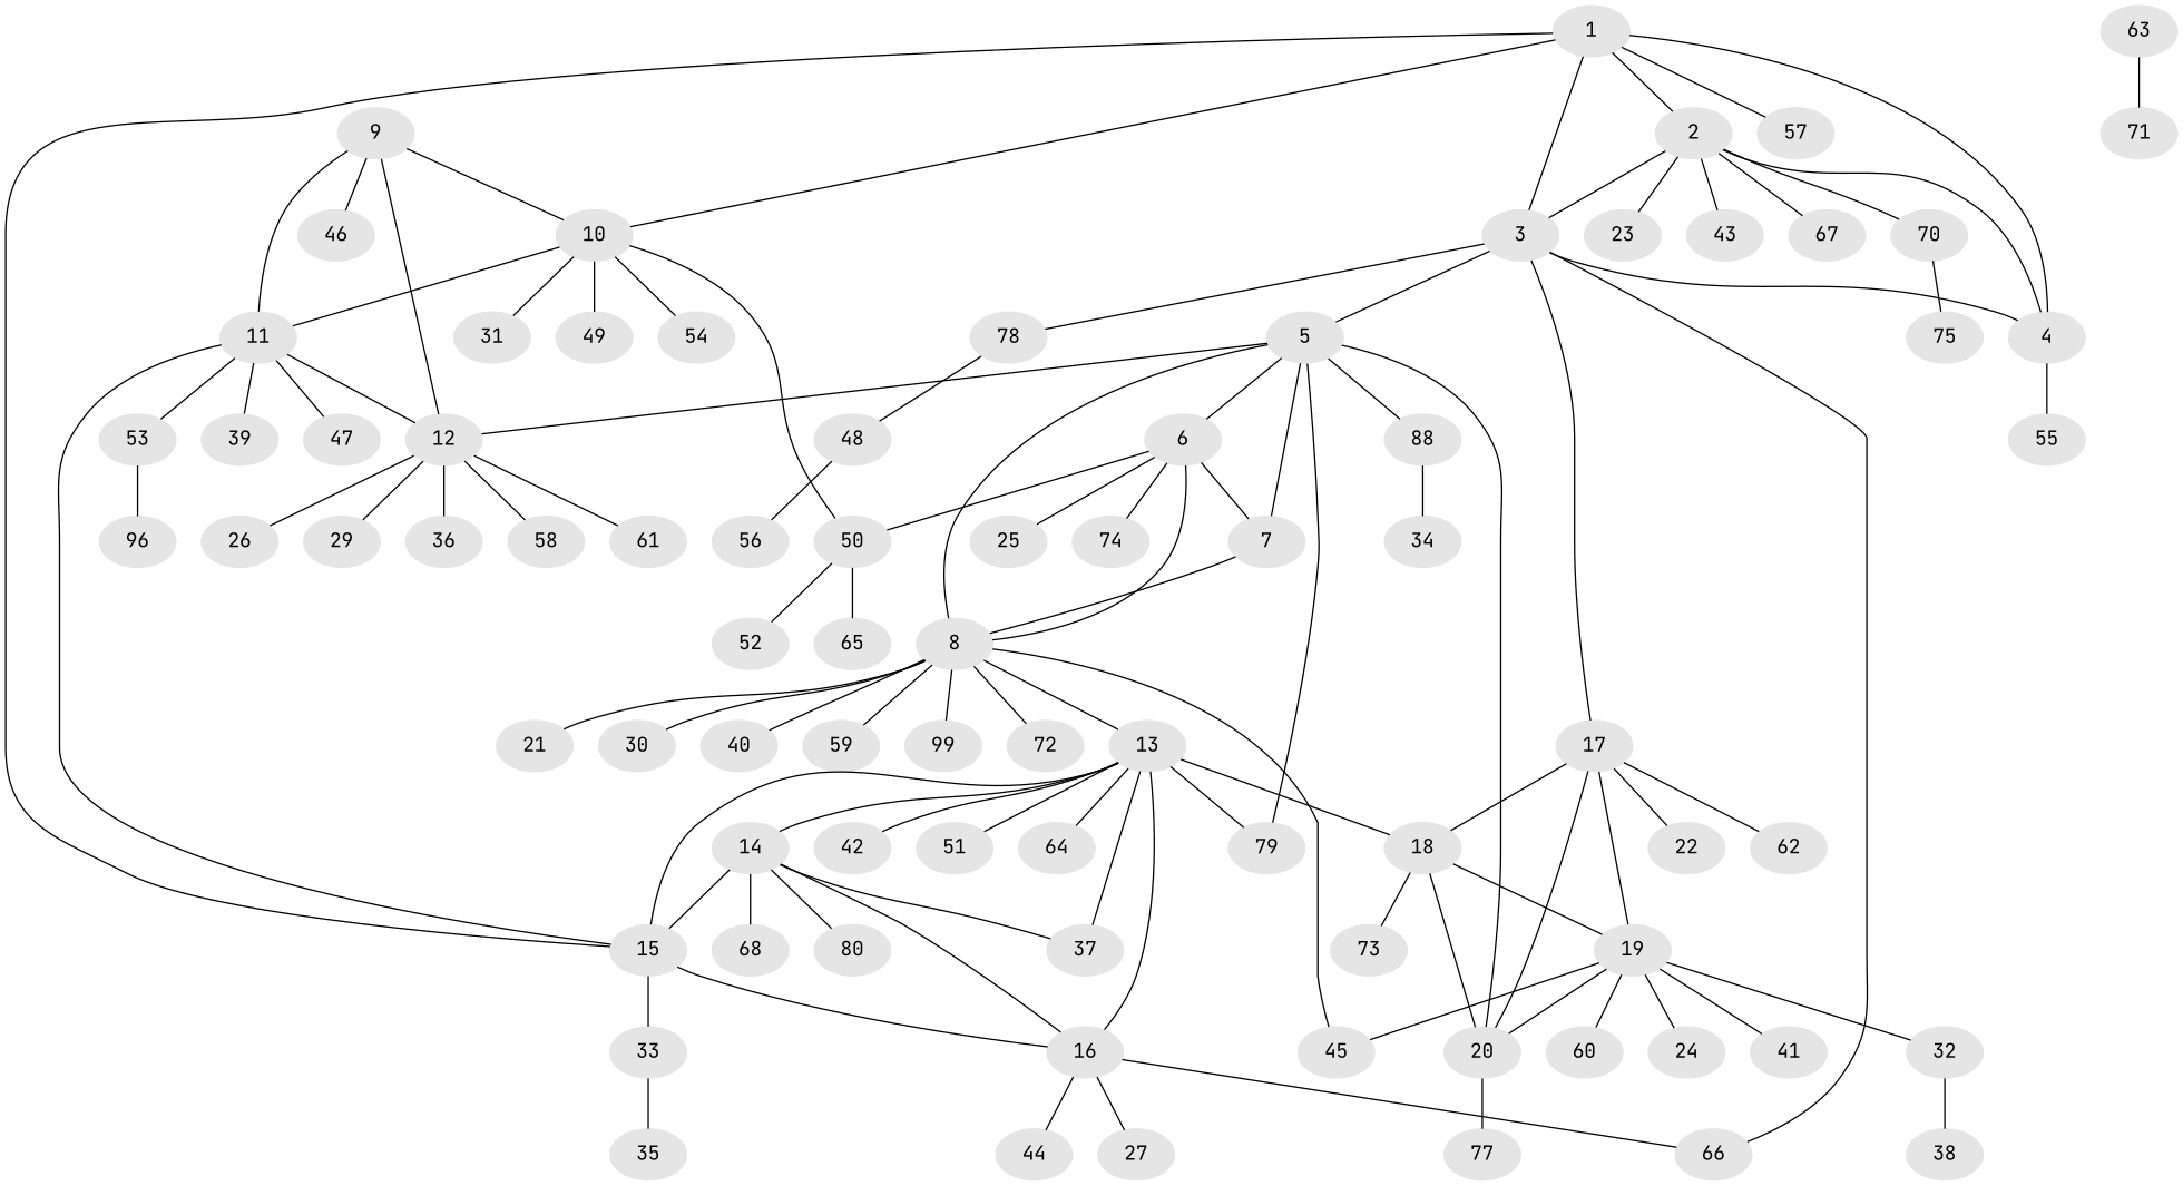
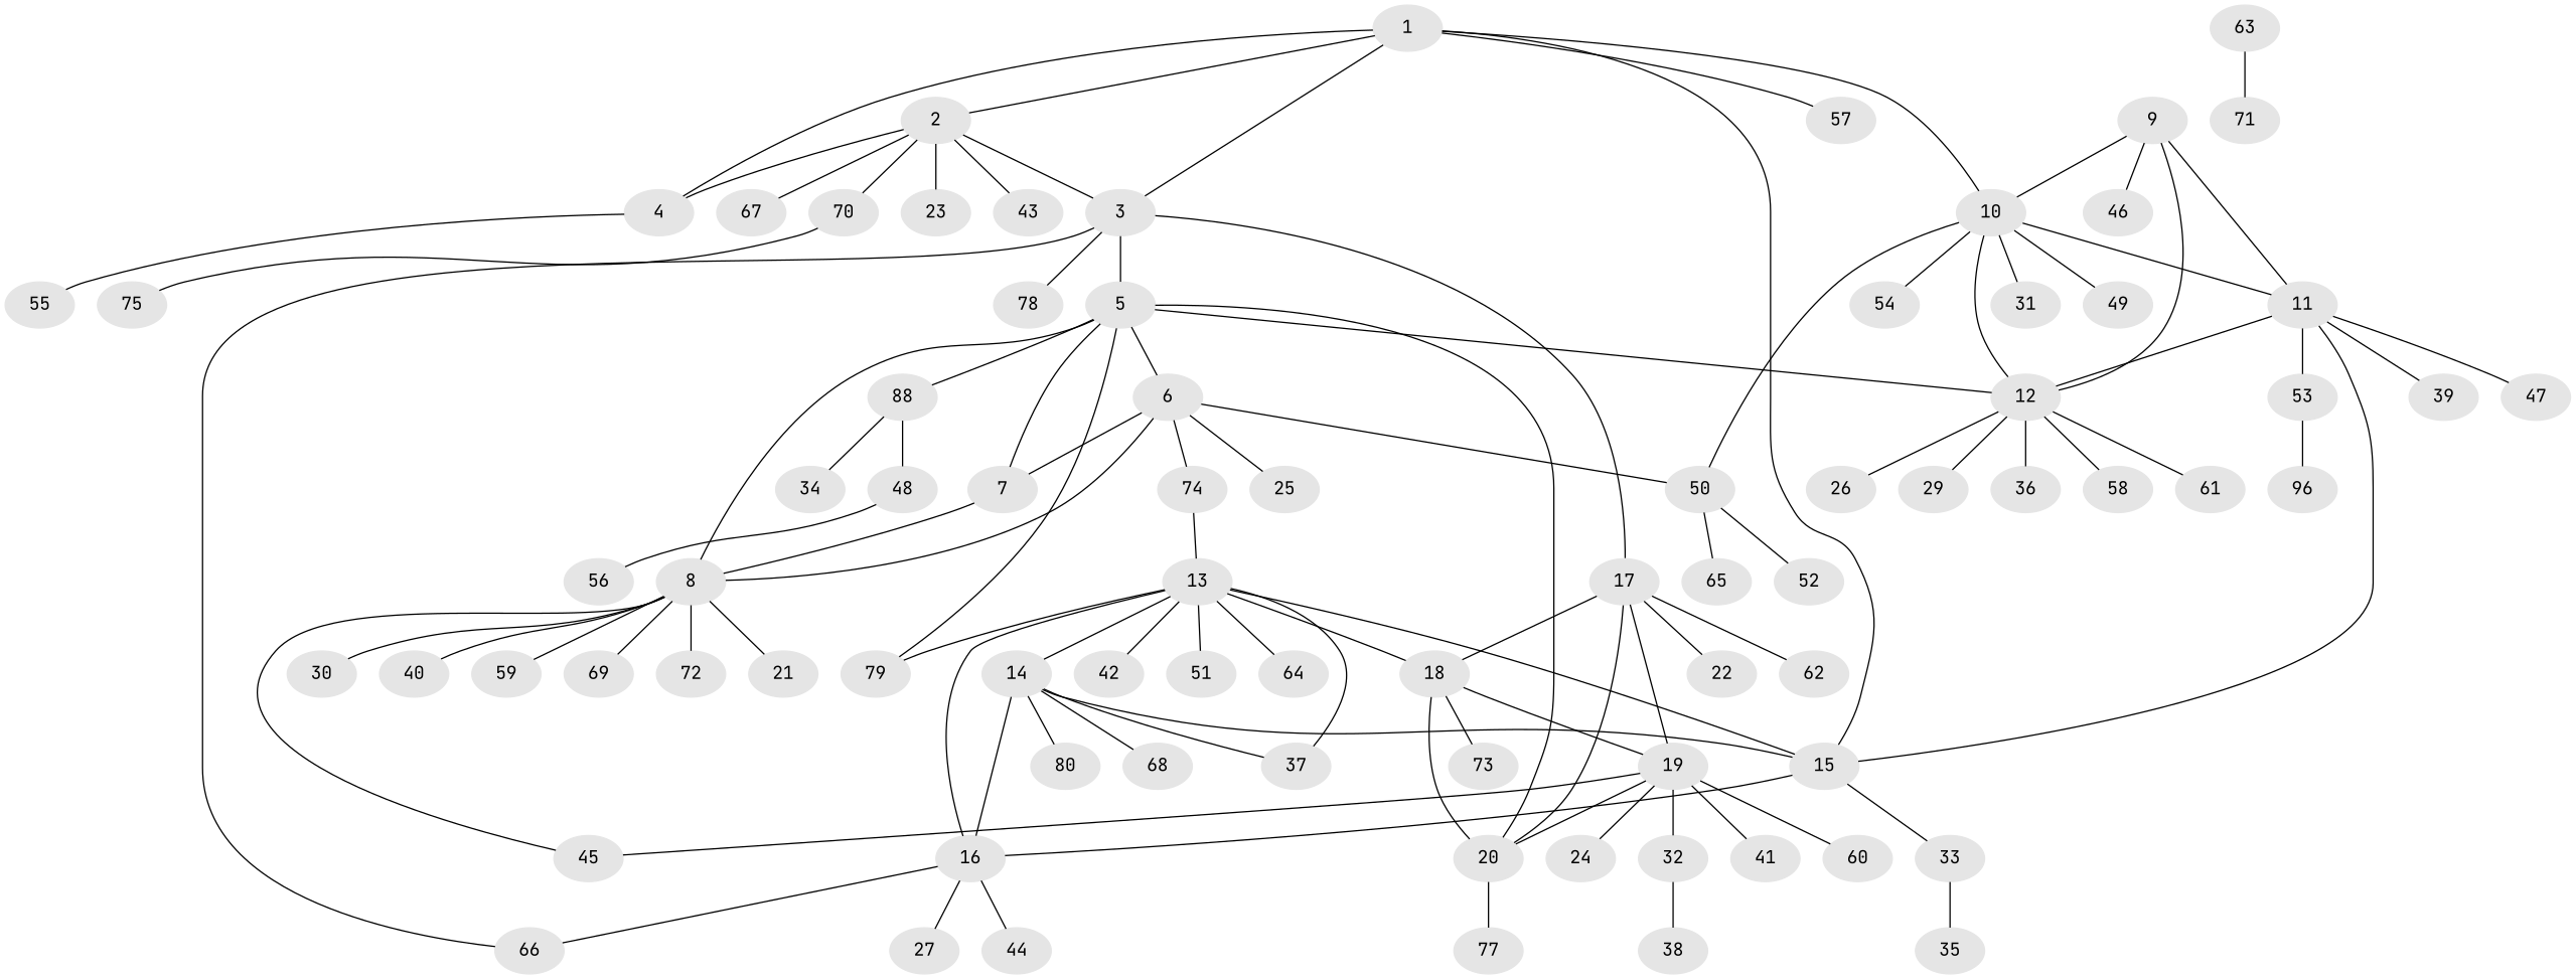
  graph {
    fontname="JetBrains Mono"
    node [color=gray90 fontname="JetBrains Mono" style=filled]
    edge [fontname="JetBrains Mono"]
    1
    2
    3
    4
    10
    15
    57
    23
    43
    67
    70
    5
    17
    66
    78
    55
    12
    50
    11
    31
    49
    54
    16
    33
    75
    6
    7
    8
    20
    n30 [label=88]
    79
    18
    19
    22
    62
    25
    74
    13
    21
    30
    40
    45
    59
-   69 [label=99]
+   69
    72
    26
    29
    36
    58
    61
    77
    34
    48
    52
    65
    14
    42
    51
    64
    37
    9
    46
    39
    47
    53
    n66 [label=96]
    68
    80
    27
    44
    73
    63
    71
    35
    24
    32
    41
    60
    38
    56
    1 -- 2
    1 -- 3
    1 -- 4
    1 -- 10
    1 -- 15
    1 -- 57
    2 -- 3
    2 -- 4
    2 -- 23
    2 -- 43
    2 -- 67
    2 -- 70
-   3 -- 4
    3 -- 5
    3 -- 17
    3 -- 66
    3 -- 78
    4 -- 55
+   10 -- 12
    10 -- 50
    10 -- 11
    10 -- 31
    10 -- 49
    10 -- 54
    15 -- 16
    15 -- 33
    70 -- 75
    5 -- 12
    5 -- 6
    5 -- 7
    5 -- 8
    5 -- 20
    5 -- n30
    5 -- 79
    17 -- 20
    17 -- 18
    17 -- 19
    17 -- 22
    17 -- 62
    12 -- 26
    12 -- 29
    12 -- 36
    12 -- 58
    12 -- 61
    50 -- 52
    50 -- 65
    11 -- 15
    11 -- 12
    11 -- 39
    11 -- 47
    11 -- 53
    16 -- 66
    16 -- 27
    16 -- 44
    33 -- 35
    6 -- 50
    6 -- 7
    6 -- 8
    6 -- 25
    6 -- 74
    7 -- 8
-   8 -- 13
+   74 -- 13
    8 -- 21
    8 -- 30
    8 -- 40
    8 -- 45
    8 -- 59
    8 -- 69
    8 -- 72
    20 -- 77
    n30 -- 34
-   78 -- 48
+   n30 -- 48
    18 -- 20
    18 -- 19
    18 -- 73
    19 -- 20
    19 -- 45
    19 -- 24
    19 -- 32
    19 -- 41
    19 -- 60
    13 -- 15
    13 -- 16
    13 -- 79
    13 -- 18
    13 -- 14
    13 -- 42
    13 -- 51
    13 -- 64
    13 -- 37
    48 -- 56
    14 -- 15
    14 -- 16
    14 -- 37
    14 -- 68
    14 -- 80
    9 -- 10
    9 -- 12
    9 -- 11
    9 -- 46
    53 -- n66
    63 -- 71
    32 -- 38
  }
